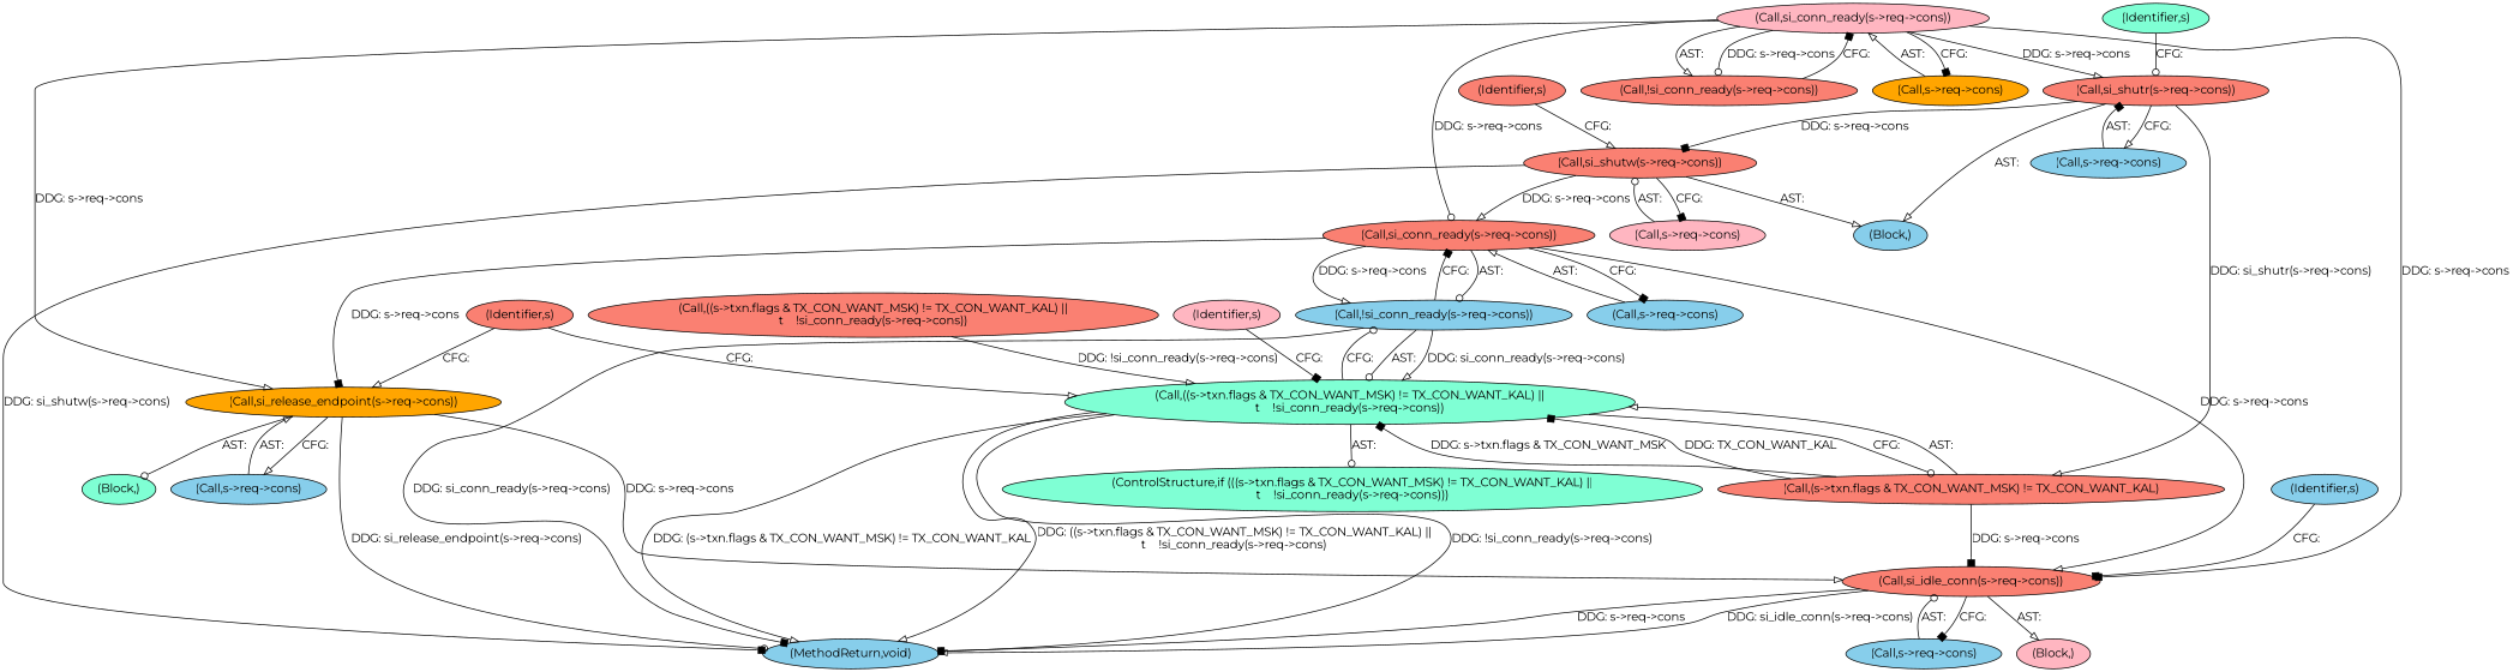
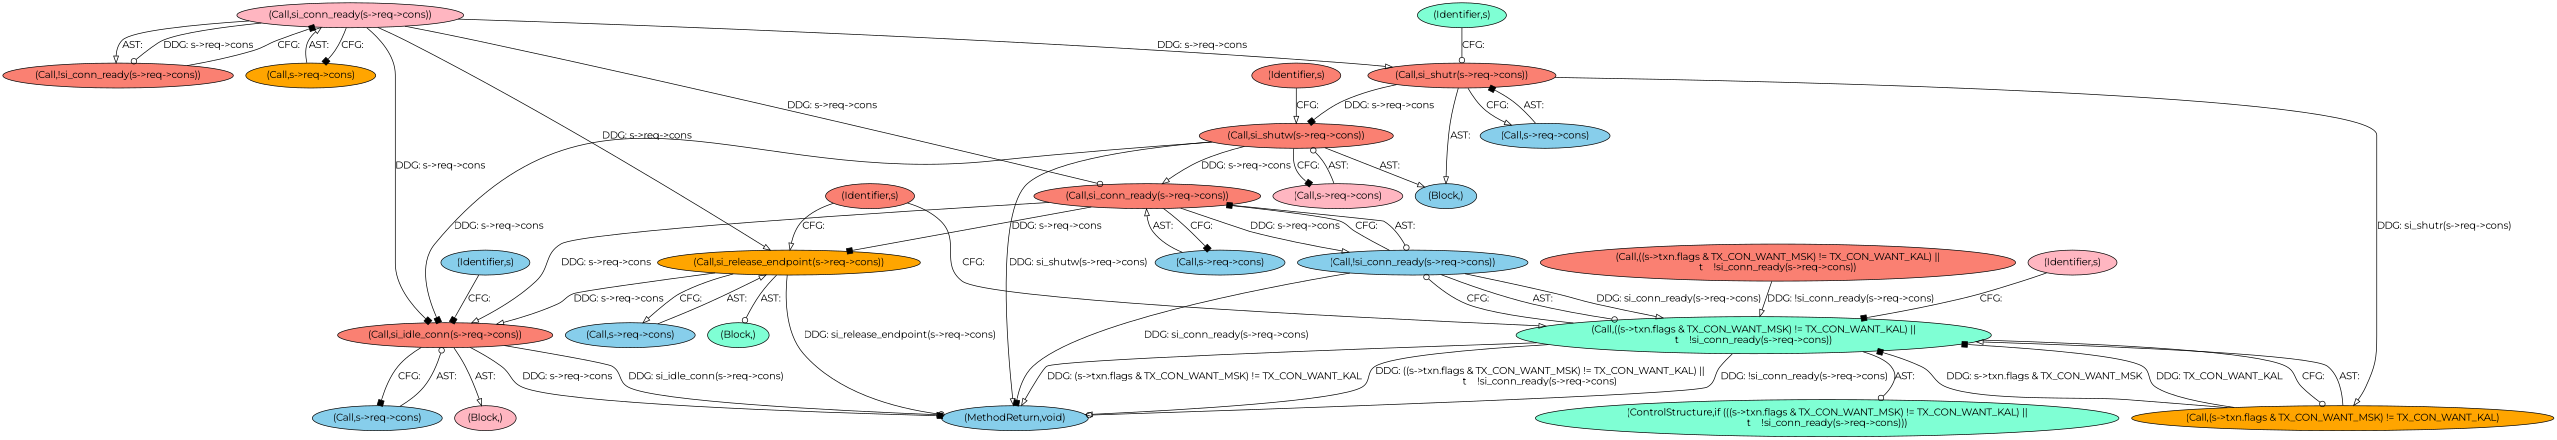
  digraph {
    fontname=Montserrat
    node [fillcolor=salmon fontname=Montserrat style=filled]
    edge [arrowhead=onormal fontname=Montserrat]
    n1 [label="(Call,si_conn_ready(s->req->cons))"]
    n2 [fillcolor=skyblue label="(Call,!si_conn_ready(s->req->cons))"]
    n3 [fillcolor=orange label="(Call,si_release_endpoint(s->req->cons))"]
    n4 [label="(Call,si_idle_conn(s->req->cons))"]
    n5 [fillcolor=skyblue label="(Call,s->req->cons)"]
    n6 [fillcolor=skyblue label="(MethodReturn,void)"]
    n7 [fillcolor=aquamarine label="(Call,((s->txn.flags & TX_CON_WANT_MSK) != TX_CON_WANT_KAL) ||\n\t    !si_conn_ready(s->req->cons))"]
    n8 [fillcolor=skyblue label="(Call,s->req->cons)"]
    n9 [fillcolor=aquamarine label="(Block,)"]
    n10 [fillcolor=lightpink label="(Block,)"]
    n11 [fillcolor=skyblue label="(Call,s->req->cons)"]
    n12 [label="(Call,si_shutw(s->req->cons))"]
    n13 [fillcolor=lightpink label="(Call,s->req->cons)"]
    n14 [fillcolor=skyblue label="(Block,)"]
    n15 [label="(Call,si_shutr(s->req->cons))"]
    n16 [fillcolor=skyblue label="(Call,s->req->cons)"]
-   n17 [label="(Call,(s->txn.flags & TX_CON_WANT_MSK) != TX_CON_WANT_KAL)"]
+   n17 [fillcolor=orange label="(Call,(s->txn.flags & TX_CON_WANT_MSK) != TX_CON_WANT_KAL)"]
    n18 [fillcolor=lightpink label="(Call,si_conn_ready(s->req->cons))"]
    n19 [label="(Call,!si_conn_ready(s->req->cons))"]
    n20 [fillcolor=orange label="(Call,s->req->cons)"]
    n21 [fillcolor=aquamarine label="(ControlStructure,if (((s->txn.flags & TX_CON_WANT_MSK) != TX_CON_WANT_KAL) ||\n\t    !si_conn_ready(s->req->cons)))"]
    n22 [label="(Identifier,s)"]
    n23 [fillcolor=lightpink label="(Identifier,s)"]
    n24 [label="(Identifier,s)"]
    n25 [fillcolor=aquamarine label="(Identifier,s)"]
    n26 [label="(Call,((s->txn.flags & TX_CON_WANT_MSK) != TX_CON_WANT_KAL) ||\n\t    !si_conn_ready(s->req->cons))"]
    n27 [fillcolor=skyblue label="(Identifier,s)"]
    n1 -> n2 [arrowhead=odot label="AST: "]
    n1 -> n2 [label="DDG: s->req->cons"]
    n1 -> n3 [arrowhead=box label="DDG: s->req->cons"]
    n1 -> n4 [label="DDG: s->req->cons"]
    n1 -> n5 [arrowhead=box label="CFG: "]
    n2 -> n1 [arrowhead=box label="CFG: "]
    n2 -> n6 [arrowhead=box label="DDG: si_conn_ready(s->req->cons)"]
    n2 -> n7 [arrowhead=odot label="AST: "]
    n2 -> n7 [label="DDG: si_conn_ready(s->req->cons)"]
    n3 -> n4 [label="DDG: s->req->cons"]
    n3 -> n6 [arrowhead=odot label="DDG: si_release_endpoint(s->req->cons)"]
    n3 -> n8 [label="CFG: "]
    n3 -> n9 [arrowhead=odot label="AST: "]
    n4 -> n6 [arrowhead=box label="DDG: s->req->cons"]
    n4 -> n6 [label="DDG: si_idle_conn(s->req->cons)"]
    n4 -> n10 [label="AST: "]
    n4 -> n11 [arrowhead=box label="CFG: "]
    n5 -> n1 [label="AST: "]
    n7 -> n2 [arrowhead=odot label="CFG: "]
    n7 -> n6 [arrowhead=odot label="DDG: !si_conn_ready(s->req->cons)"]
    n7 -> n6 [label="DDG: (s->txn.flags & TX_CON_WANT_MSK) != TX_CON_WANT_KAL"]
    n7 -> n6 [label="DDG: ((s->txn.flags & TX_CON_WANT_MSK) != TX_CON_WANT_KAL) ||\n\t    !si_conn_ready(s->req->cons)"]
    n7 -> n17 [arrowhead=odot label="CFG: "]
    n7 -> n21 [arrowhead=odot label="AST: "]
    n8 -> n3 [label="AST: "]
    n11 -> n4 [arrowhead=odot label="AST: "]
    n12 -> n1 [label="DDG: s->req->cons"]
-   n17 -> n4 [arrowhead=box label="DDG: s->req->cons"]
-   n12 -> n6 [arrowhead=box label="DDG: si_shutw(s->req->cons)"]
+   n12 -> n4 [arrowhead=box label="DDG: s->req->cons"]
+   n12 -> n6 [label="DDG: si_shutw(s->req->cons)"]
    n12 -> n13 [arrowhead=box label="CFG: "]
    n12 -> n14 [label="AST: "]
    n13 -> n12 [arrowhead=odot label="AST: "]
    n15 -> n12 [arrowhead=box label="DDG: s->req->cons"]
    n15 -> n14 [label="AST: "]
    n15 -> n16 [label="CFG: "]
    n15 -> n17 [label="DDG: si_shutr(s->req->cons)"]
    n16 -> n15 [arrowhead=box label="AST: "]
    n17 -> n7 [label="AST: "]
    n17 -> n7 [arrowhead=box label="DDG: s->txn.flags & TX_CON_WANT_MSK"]
    n17 -> n7 [arrowhead=box label="DDG: TX_CON_WANT_KAL"]
    n18 -> n1 [arrowhead=odot label="DDG: s->req->cons"]
    n18 -> n3 [label="DDG: s->req->cons"]
    n18 -> n4 [arrowhead=box label="DDG: s->req->cons"]
    n18 -> n15 [label="DDG: s->req->cons"]
    n18 -> n19 [label="AST: "]
    n18 -> n19 [arrowhead=odot label="DDG: s->req->cons"]
    n18 -> n20 [arrowhead=box label="CFG: "]
    n19 -> n18 [arrowhead=box label="CFG: "]
    n20 -> n18 [label="AST: "]
    n22 -> n3 [label="CFG: "]
    n22 -> n7 [label="CFG: "]
    n23 -> n7 [arrowhead=box label="CFG: "]
    n24 -> n12 [label="CFG: "]
    n25 -> n15 [arrowhead=odot label="CFG: "]
    n26 -> n7 [label="DDG: !si_conn_ready(s->req->cons)"]
    n27 -> n4 [arrowhead=box label="CFG: "]
  }
